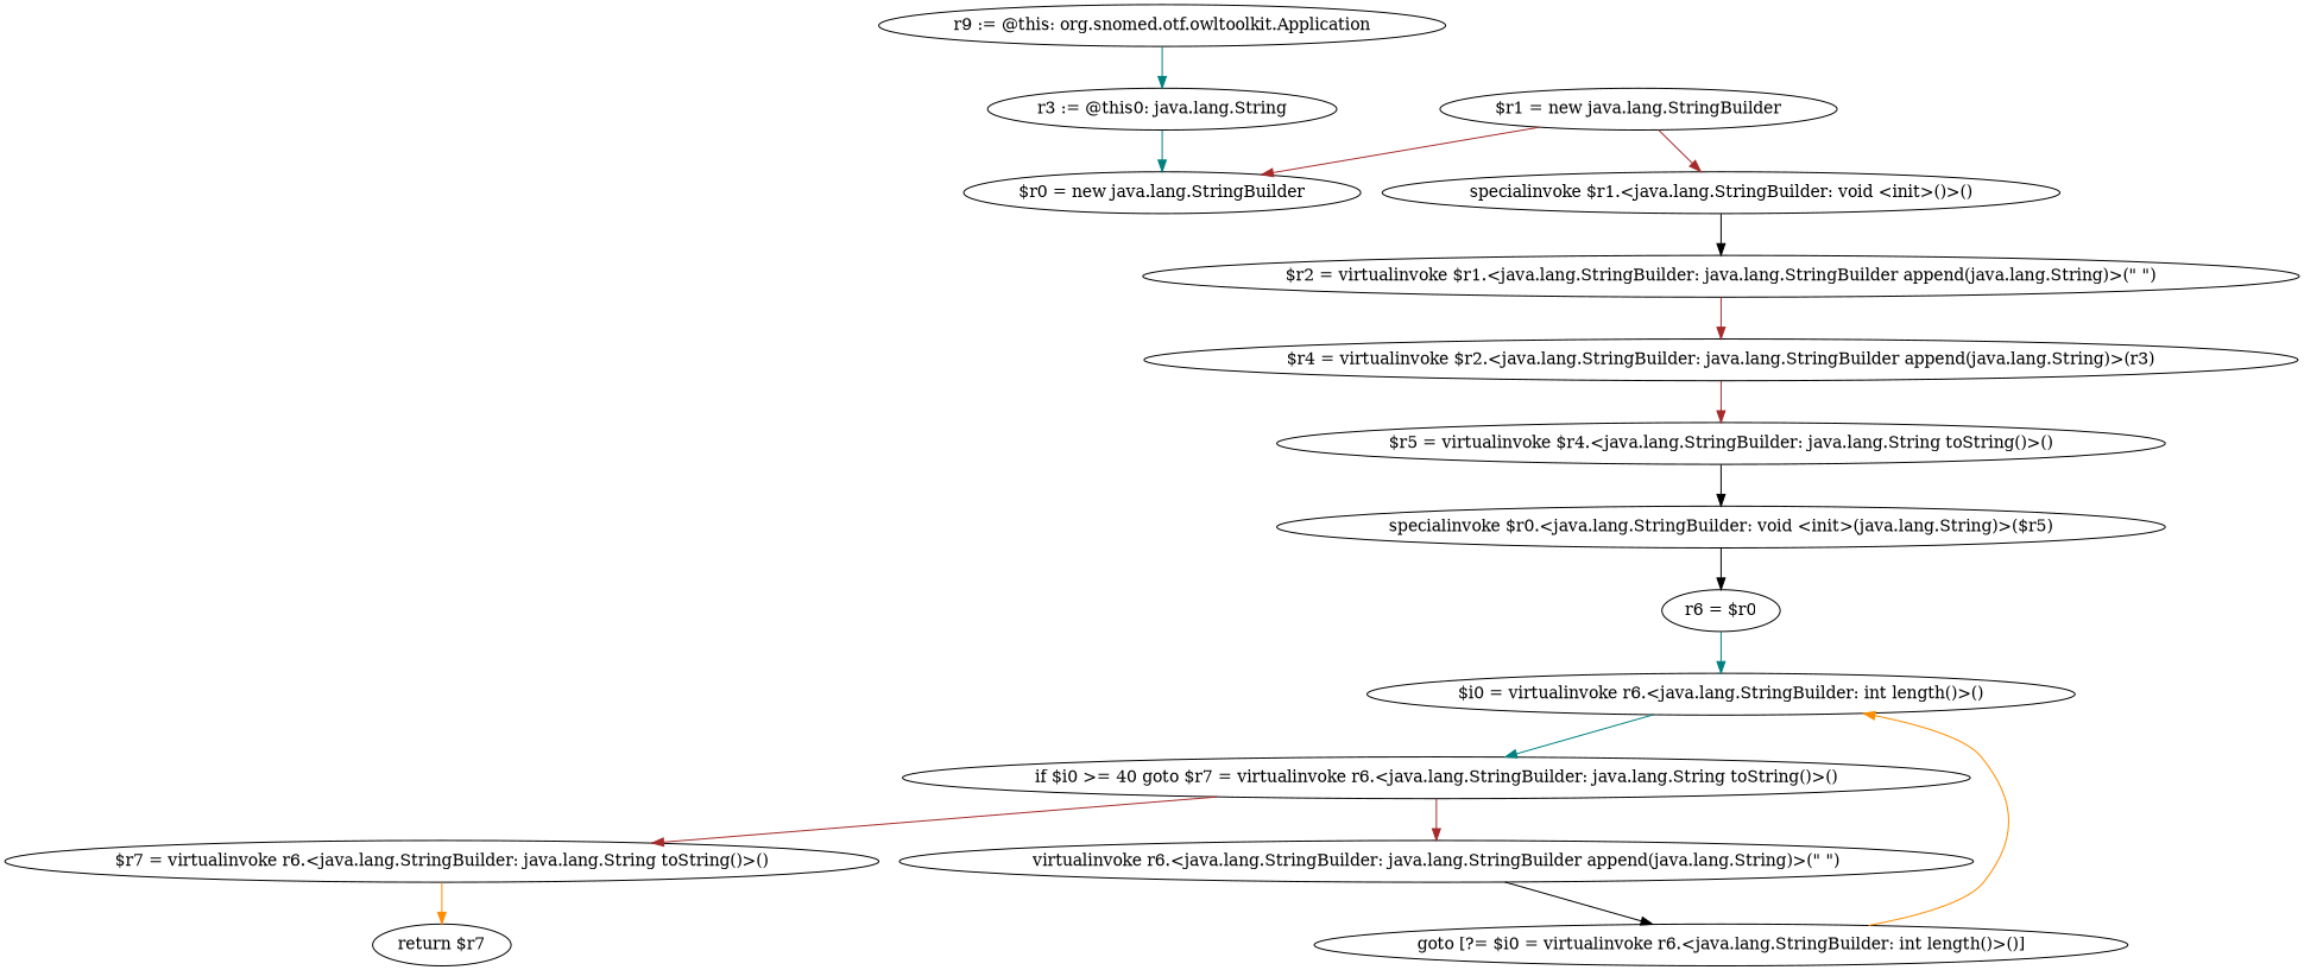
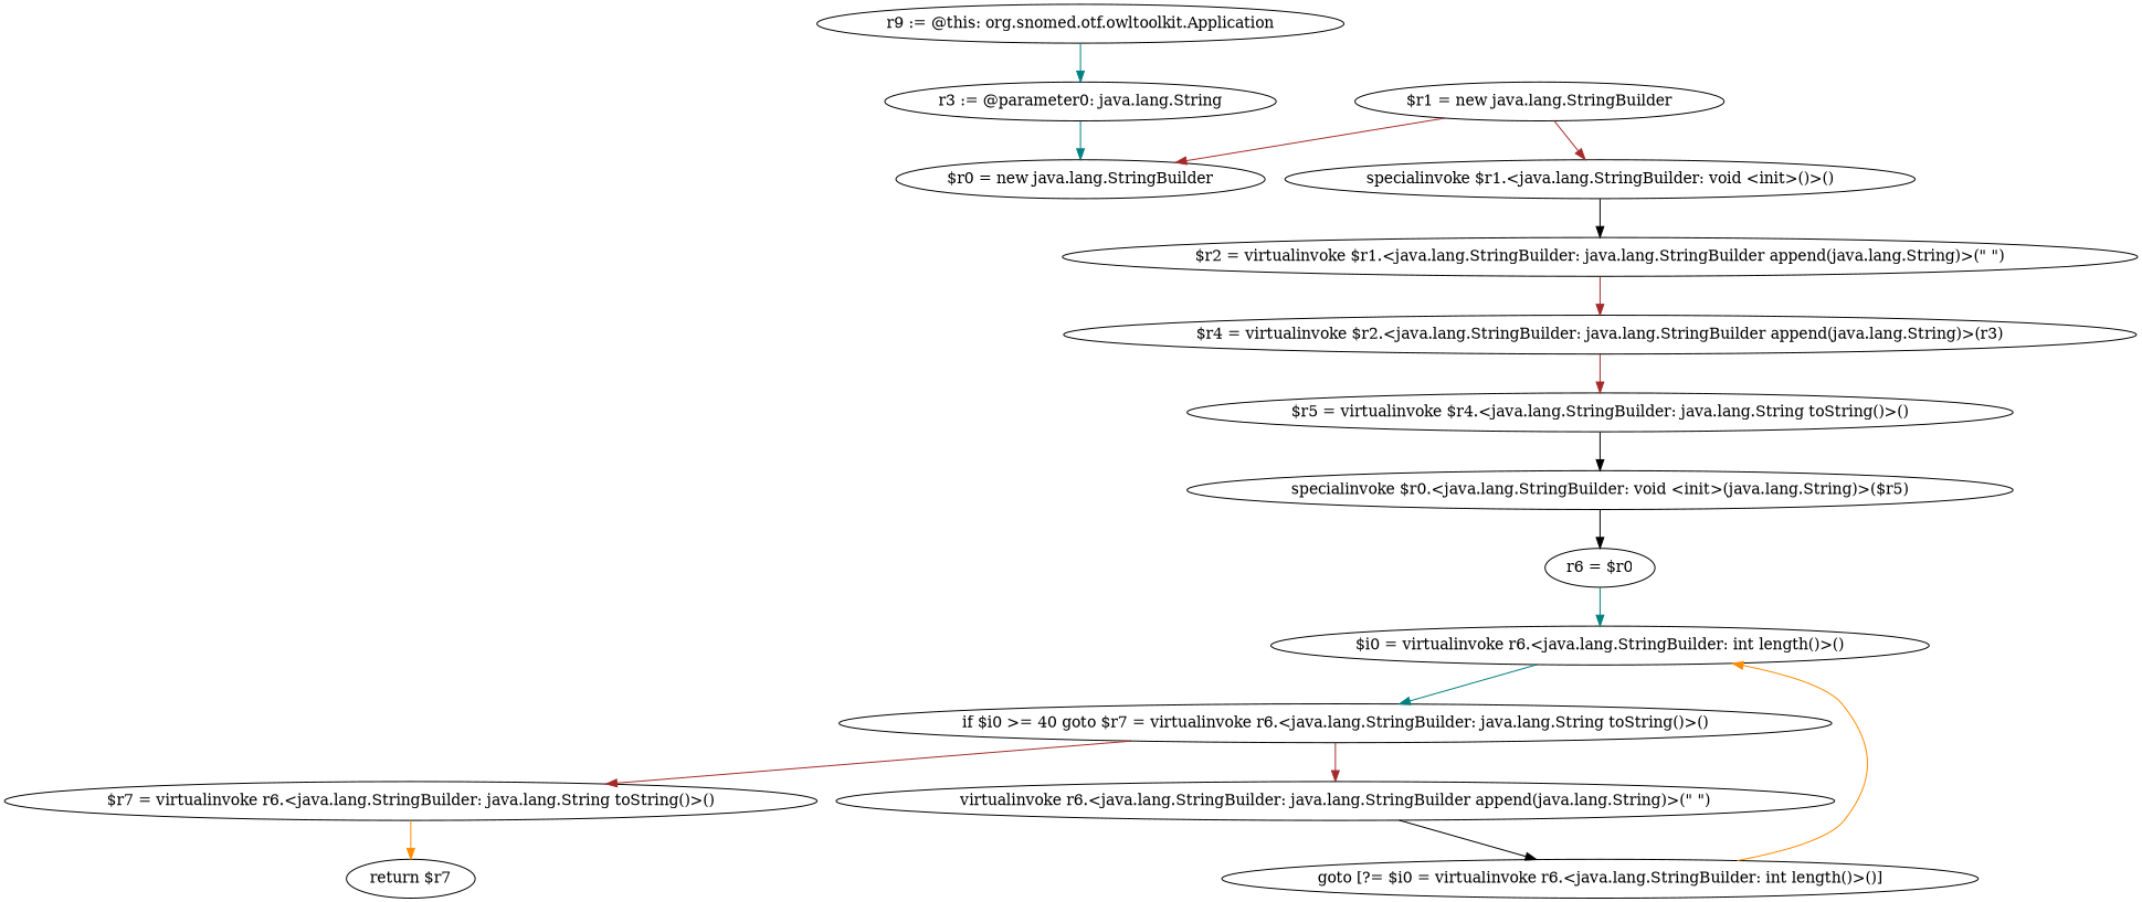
  digraph {
    edge [color=brown]
    "r9 := @this: org.snomed.otf.owltoolkit.Application"
-   "r3 := @parameter0: java.lang.String" [label="r3 := @this0: java.lang.String"]
+   "r3 := @parameter0: java.lang.String"
    "$r0 = new java.lang.StringBuilder"
    "$r1 = new java.lang.StringBuilder"
    "specialinvoke $r1.<java.lang.StringBuilder: void <init>()>()"
    "$r2 = virtualinvoke $r1.<java.lang.StringBuilder: java.lang.StringBuilder append(java.lang.String)>(\" \")"
    "$r4 = virtualinvoke $r2.<java.lang.StringBuilder: java.lang.StringBuilder append(java.lang.String)>(r3)"
    "$r5 = virtualinvoke $r4.<java.lang.StringBuilder: java.lang.String toString()>()"
    "specialinvoke $r0.<java.lang.StringBuilder: void <init>(java.lang.String)>($r5)"
    "r6 = $r0"
    "$i0 = virtualinvoke r6.<java.lang.StringBuilder: int length()>()"
    "if $i0 >= 40 goto $r7 = virtualinvoke r6.<java.lang.StringBuilder: java.lang.String toString()>()"
    "virtualinvoke r6.<java.lang.StringBuilder: java.lang.StringBuilder append(java.lang.String)>(\" \")"
    "$r7 = virtualinvoke r6.<java.lang.StringBuilder: java.lang.String toString()>()"
    "goto [?= $i0 = virtualinvoke r6.<java.lang.StringBuilder: int length()>()]"
    "return $r7"
    "r9 := @this: org.snomed.otf.owltoolkit.Application" -> "r3 := @parameter0: java.lang.String" [color=teal]
    "r3 := @parameter0: java.lang.String" -> "$r0 = new java.lang.StringBuilder" [color=teal]
    "$r1 = new java.lang.StringBuilder" -> "$r0 = new java.lang.StringBuilder"
    "$r1 = new java.lang.StringBuilder" -> "specialinvoke $r1.<java.lang.StringBuilder: void <init>()>()"
    "specialinvoke $r1.<java.lang.StringBuilder: void <init>()>()" -> "$r2 = virtualinvoke $r1.<java.lang.StringBuilder: java.lang.StringBuilder append(java.lang.String)>(\" \")" [color=black]
    "$r2 = virtualinvoke $r1.<java.lang.StringBuilder: java.lang.StringBuilder append(java.lang.String)>(\" \")" -> "$r4 = virtualinvoke $r2.<java.lang.StringBuilder: java.lang.StringBuilder append(java.lang.String)>(r3)"
    "$r4 = virtualinvoke $r2.<java.lang.StringBuilder: java.lang.StringBuilder append(java.lang.String)>(r3)" -> "$r5 = virtualinvoke $r4.<java.lang.StringBuilder: java.lang.String toString()>()"
    "$r5 = virtualinvoke $r4.<java.lang.StringBuilder: java.lang.String toString()>()" -> "specialinvoke $r0.<java.lang.StringBuilder: void <init>(java.lang.String)>($r5)" [color=black]
    "specialinvoke $r0.<java.lang.StringBuilder: void <init>(java.lang.String)>($r5)" -> "r6 = $r0" [color=black]
    "r6 = $r0" -> "$i0 = virtualinvoke r6.<java.lang.StringBuilder: int length()>()" [color=teal]
    "$i0 = virtualinvoke r6.<java.lang.StringBuilder: int length()>()" -> "if $i0 >= 40 goto $r7 = virtualinvoke r6.<java.lang.StringBuilder: java.lang.String toString()>()" [color=teal]
    "if $i0 >= 40 goto $r7 = virtualinvoke r6.<java.lang.StringBuilder: java.lang.String toString()>()" -> "virtualinvoke r6.<java.lang.StringBuilder: java.lang.StringBuilder append(java.lang.String)>(\" \")"
    "if $i0 >= 40 goto $r7 = virtualinvoke r6.<java.lang.StringBuilder: java.lang.String toString()>()" -> "$r7 = virtualinvoke r6.<java.lang.StringBuilder: java.lang.String toString()>()"
    "virtualinvoke r6.<java.lang.StringBuilder: java.lang.StringBuilder append(java.lang.String)>(\" \")" -> "goto [?= $i0 = virtualinvoke r6.<java.lang.StringBuilder: int length()>()]" [color=black]
    "$r7 = virtualinvoke r6.<java.lang.StringBuilder: java.lang.String toString()>()" -> "return $r7" [color=darkorange]
    "goto [?= $i0 = virtualinvoke r6.<java.lang.StringBuilder: int length()>()]" -> "$i0 = virtualinvoke r6.<java.lang.StringBuilder: int length()>()" [color=darkorange]
  }
